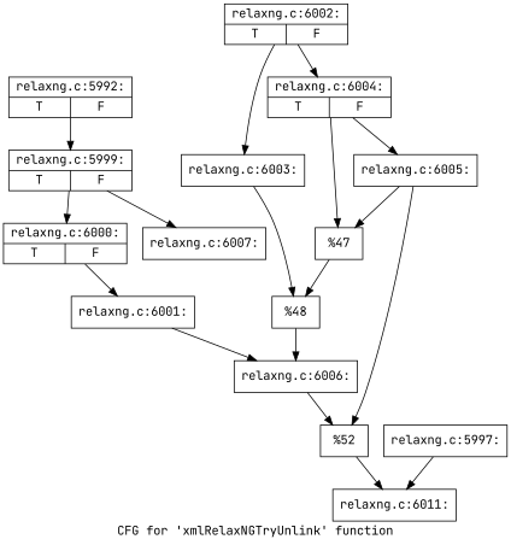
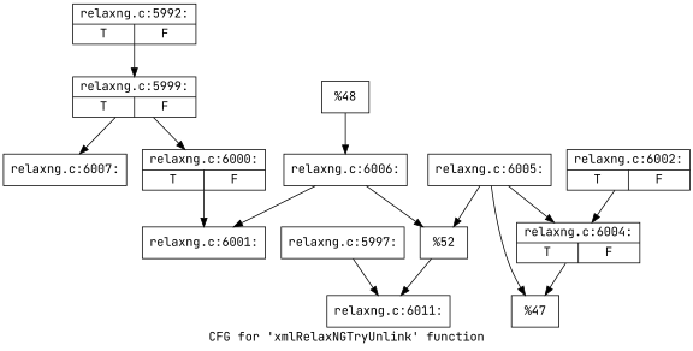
  digraph {
    fontname="JetBrains Mono"
    label="CFG for 'xmlRelaxNGTryUnlink' function"
    node [fontname="JetBrains Mono" shape=record]
    edge [fontname="JetBrains Mono"]
    n1 [label="{relaxng.c:5992:|{<s0>T|<s1>F}}"]
    n2 [label="{relaxng.c:5999:|{<s0>T|<s1>F}}"]
    n3 [label="{relaxng.c:5997:}"]
    n4 [label="{relaxng.c:6011:}"]
    n5 [label="{relaxng.c:6000:|{<s0>T|<s1>F}}"]
    n6 [label="{relaxng.c:6007:}"]
    n7 [label="{relaxng.c:6001:}"]
    n8 [label="{relaxng.c:6006:}"]
    n9 [label="{relaxng.c:6002:|{<s0>T|<s1>F}}"]
-   n10 [label="{relaxng.c:6003:}"]
    n11 [label="{relaxng.c:6004:|{<s0>T|<s1>F}}"]
    n12 [label="{%52}"]
    n13 [label="{%48}"]
    n14 [label="{relaxng.c:6005:}"]
    n15 [label="{%47}"]
    n1 -> n2
    n2 -> n5
    n2 -> n6
    n3 -> n4
    n5 -> n7
-   n7 -> n8
+   n8 -> n7
    n8 -> n12
-   n9 -> n10
    n9 -> n11
-   n10 -> n13
-   n11 -> n14
+   n14 -> n11
    n11 -> n15
    n12 -> n4
    n13 -> n8
    n14 -> n12
    n14 -> n15
-   n15 -> n13
  }
